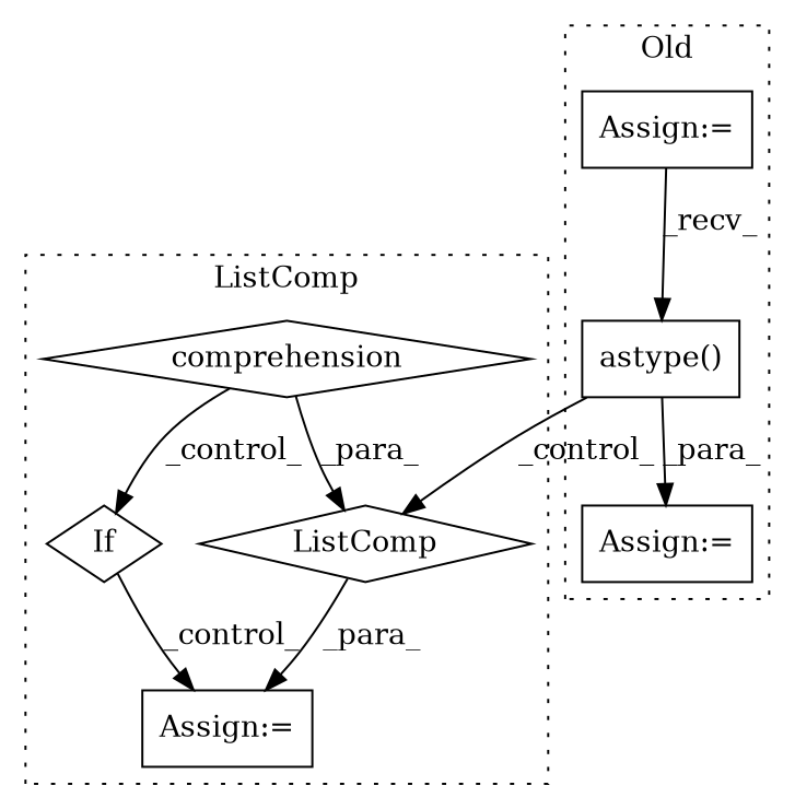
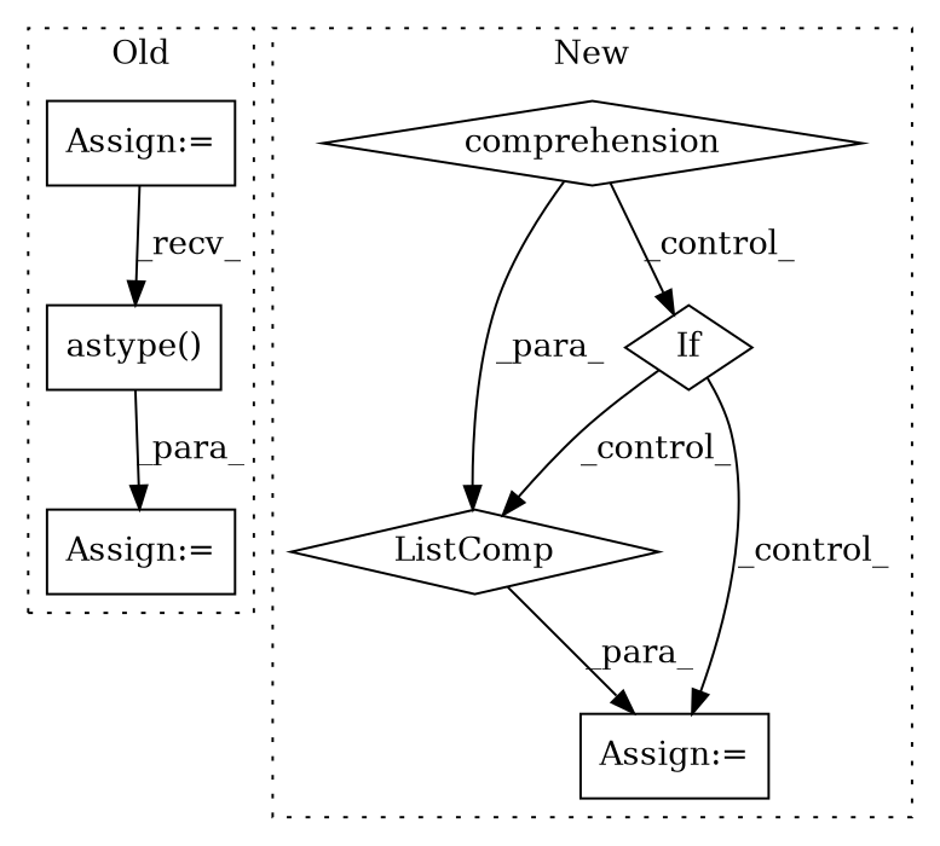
  digraph {
    node [a=68 l=3 shape=box]
    n1 [a=75 l="34,1" label="astype()" s="632,669"]
    n2 [label="Assign:=" s=629]
    n3 [label="Assign:=" s=455]
    n4 [a=106 l=30 label=ListComp s=811 shape=diamond]
    n5 [a=45 label=comprehension s=825 shape=diamond]
    n6 [label="Assign:=" s=807]
    n7 [a=96 label=If s=669 shape=diamond]
    subgraph cluster_1 {
      label=Old
      style=dotted
      n1
      n2
      n3
    }
    subgraph cluster_2 {
-     label=ListComp
+     label=New
      style=dotted
      n4
      n5
      n6
      n7
    }
    n1 -> n2 [label=_para_]
    n3 -> n1 [label=_recv_]
    n4 -> n6 [label=_para_]
    n5 -> n4 [label=_para_]
    n5 -> n7 [label=_control_]
-   n1 -> n4 [label=_control_]
+   n7 -> n4 [label=_control_]
    n7 -> n6 [label=_control_]
  }
